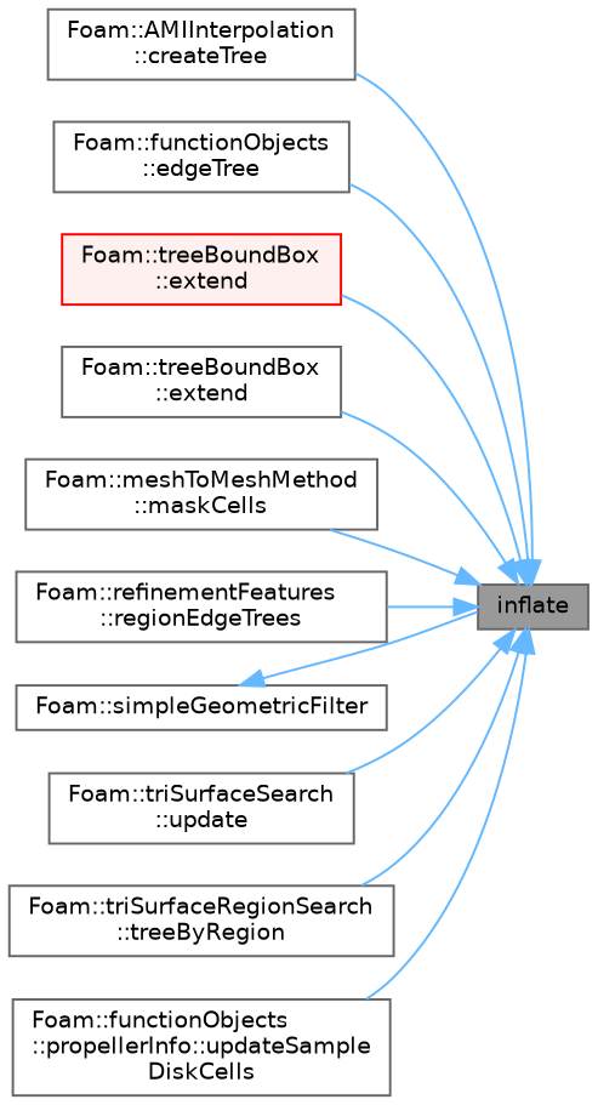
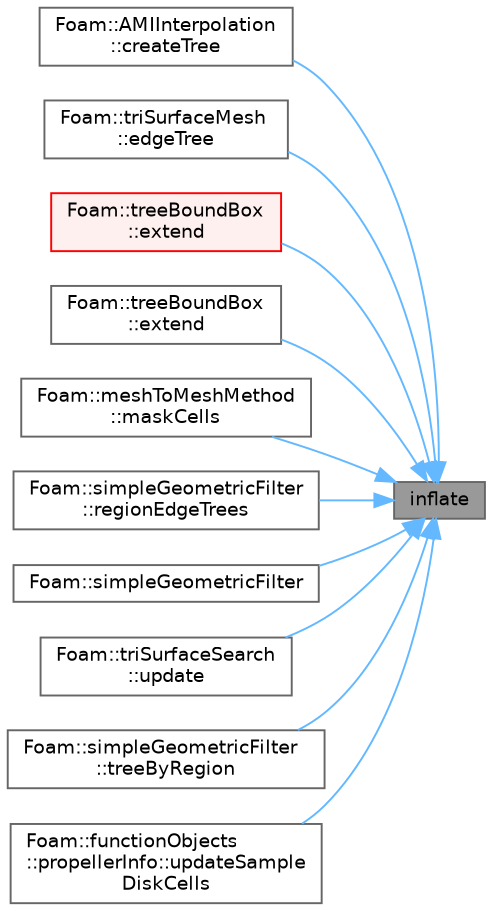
  digraph {
    rankdir=RL
    node [color=grey40 fillcolor=white fontname=Helvetica fontsize=10 shape=box style=filled]
    edge [color=steelblue1 dir=back fontname=Helvetica fontsize=10 labelfontname=Helvetica labelfontsize=10 style=solid]
    n1 [color=gray40 fillcolor=grey60 fontcolor=black height=0.2 label=inflate width=0.4]
    n2 [height=0.2 label="Foam::AMIInterpolation\l::createTree" width=0.4]
-   n3 [height=0.2 label="Foam::functionObjects\l::edgeTree" width=0.4]
+   n3 [height=0.2 label="Foam::triSurfaceMesh\l::edgeTree" width=0.4]
    n4 [color=red fillcolor="#FFF0F0" height=0.2 label="Foam::treeBoundBox\l::extend" width=0.4]
    n5 [height=0.2 label="Foam::treeBoundBox\l::extend" width=0.4]
    n6 [height=0.2 label="Foam::meshToMeshMethod\l::maskCells" width=0.4]
-   n7 [height=0.2 label="Foam::refinementFeatures\l::regionEdgeTrees" width=0.4]
+   n7 [height=0.2 label="Foam::simpleGeometricFilter\l::regionEdgeTrees" width=0.4]
    n8 [height=0.2 label="Foam::simpleGeometricFilter" width=0.4]
    n9 [height=0.2 label="Foam::triSurfaceSearch\l::update" width=0.4]
-   n10 [height=0.2 label="Foam::triSurfaceRegionSearch\l::treeByRegion" width=0.4]
+   n10 [height=0.2 label="Foam::simpleGeometricFilter\l::treeByRegion" width=0.4]
    n11 [height=0.2 label="Foam::functionObjects\l::propellerInfo::updateSample\lDiskCells" width=0.4]
    n1 -> n2
    n1 -> n3
    n1 -> n4
    n1 -> n5
    n1 -> n6
    n1 -> n7
-   n8 -> n1
+   n1 -> n8
    n1 -> n9
    n1 -> n10
    n1 -> n11
  }
